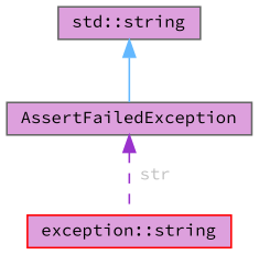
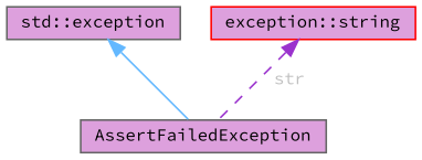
  digraph {
    fontname="Source Code Pro"
    node [color=gray40 fillcolor=plum fontname="Source Code Pro" fontsize=10 shape=box style=filled]
    edge [dir=back fontname="Source Code Pro" fontsize=10 labelfontname=Helvetica labelfontsize=10]
    n1 [fontcolor=black height=0.2 label=AssertFailedException width=0.4]
-   n2 [height=0.2 label="std::string" width=0.4]
+   n2 [height=0.2 label="std::exception" width=0.4]
    n3 [color=red height=0.2 label="exception::string" width=0.4]
    n2 -> n1 [color=steelblue1 style=solid]
-   n1 -> n3 [color=darkorchid3 fontcolor=grey label=" str" style=dashed]
+   n3 -> n1 [color=darkorchid3 fontcolor=grey label=" str" style=dashed]
  }
